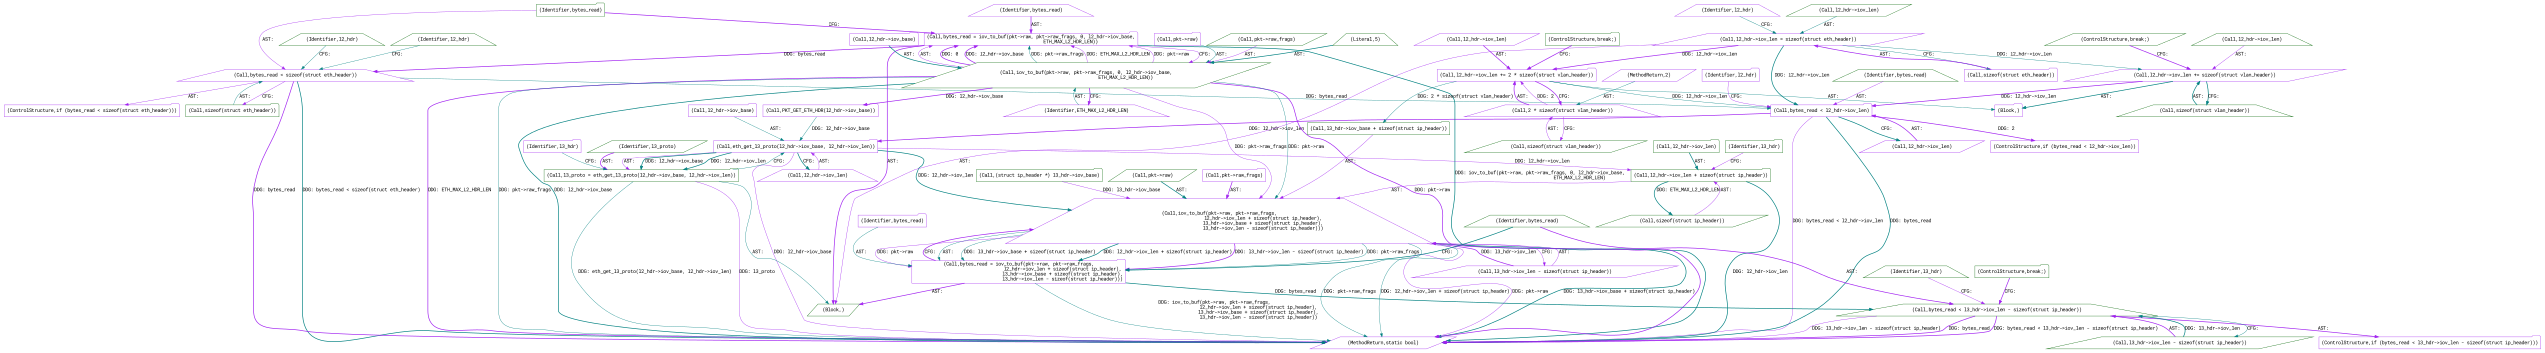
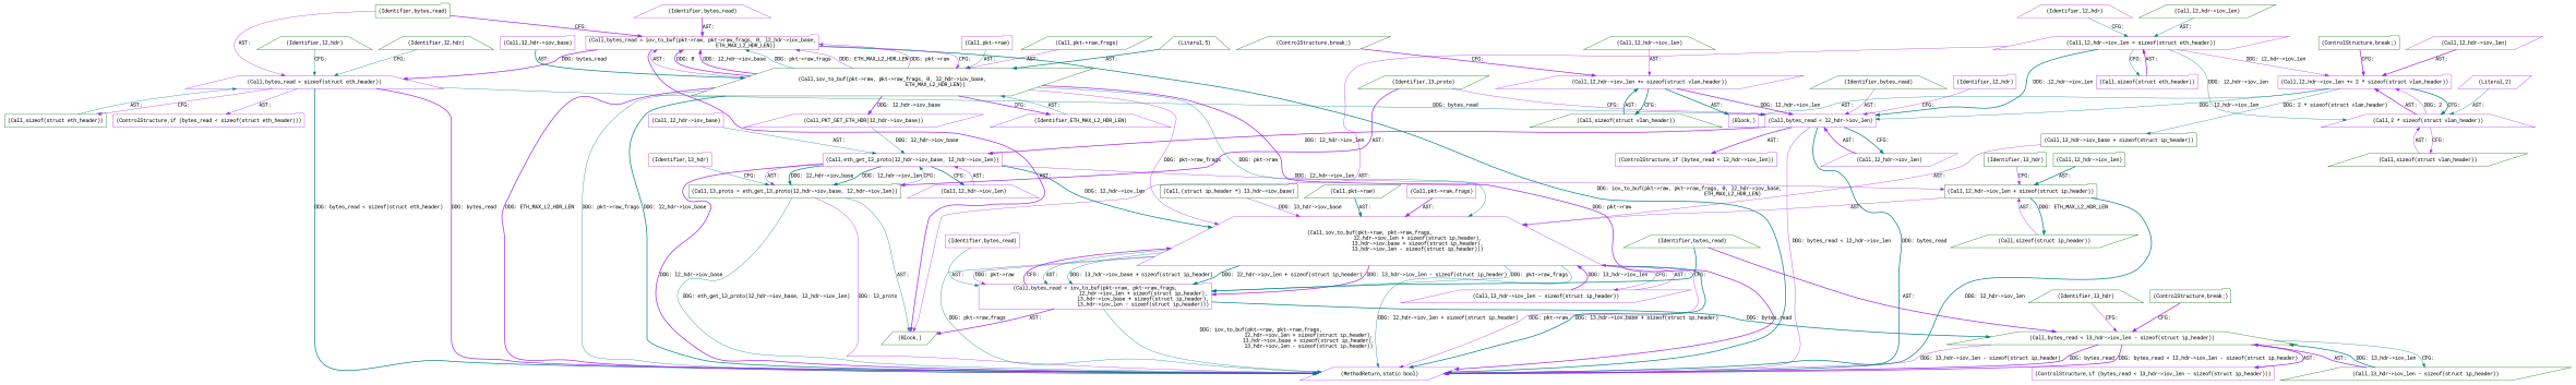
  digraph {
    fontname="Roboto Mono"
    node [color=purple fontname="Roboto Mono" shape=folder]
    edge [color=purple fontname="Roboto Mono" style=solid]
    n1 [label="(Call,bytes_read < l2_hdr->iov_len)"]
    n2 [label="(Call,eth_get_l3_proto(l2_hdr->iov_base, l2_hdr->iov_len))"]
    n3 [label="(ControlStructure,if (bytes_read < l2_hdr->iov_len))"]
    n4 [label="(MethodReturn,static bool)" shape=parallelogram]
    n5 [label="(Call,l2_hdr->iov_len)" shape=parallelogram]
    n6 [label="(Call,iov_to_buf(pkt->raw, pkt->raw_frags,\n                                l2_hdr->iov_len + sizeof(struct ip_header),\n                                l3_hdr->iov_base + sizeof(struct ip_header),\n                                l3_hdr->iov_len - sizeof(struct ip_header)))" shape=trapezium]
    n7 [color=darkgreen label="(Call,l3_proto = eth_get_l3_proto(l2_hdr->iov_base, l2_hdr->iov_len))"]
    n8 [color=darkgreen label="(Call,l2_hdr->iov_len + sizeof(struct ip_header))"]
    n9 [label="(Call,l2_hdr->iov_len)" shape=trapezium]
    n10 [label="(Call,bytes_read < sizeof(struct eth_header))" shape=trapezium]
    n11 [label="(ControlStructure,if (bytes_read < sizeof(struct eth_header)))"]
    n12 [color=darkgreen label="(Call,sizeof(struct eth_header))"]
    n13 [label="(Call,bytes_read = iov_to_buf(pkt->raw, pkt->raw_frags, 0, l2_hdr->iov_base,\n                             ETH_MAX_L2_HDR_LEN))"]
    n14 [color=darkgreen label="(Call,iov_to_buf(pkt->raw, pkt->raw_frags, 0, l2_hdr->iov_base,\n                             ETH_MAX_L2_HDR_LEN))" shape=parallelogram]
    n15 [color=darkgreen label="(Block,)" shape=parallelogram]
-   n16 [label="(Call,PKT_GET_ETH_HDR(l2_hdr->iov_base))"]
+   n16 [label="(Call,PKT_GET_ETH_HDR(l2_hdr->iov_base))" shape=parallelogram]
    n17 [label="(Identifier,ETH_MAX_L2_HDR_LEN)" shape=trapezium]
    n18 [label="(Call,bytes_read = iov_to_buf(pkt->raw, pkt->raw_frags,\n                                l2_hdr->iov_len + sizeof(struct ip_header),\n                                l3_hdr->iov_base + sizeof(struct ip_header),\n                                l3_hdr->iov_len - sizeof(struct ip_header)))"]
    n19 [label="(Call,l3_hdr->iov_len - sizeof(struct ip_header))" shape=parallelogram]
    n20 [label="(Call,l2_hdr->iov_len += 2 * sizeof(struct vlan_header))"]
    n21 [label="(Call,2 * sizeof(struct vlan_header))" shape=trapezium]
    n22 [label="(Block,)"]
    n23 [color=darkgreen label="(Call,l3_hdr->iov_base + sizeof(struct ip_header))"]
    n24 [color=darkgreen label="(Call,sizeof(struct vlan_header))" shape=parallelogram]
    n25 [label="(Call,l2_hdr->iov_len = sizeof(struct eth_header))" shape=parallelogram]
    n26 [label="(Call,l2_hdr->iov_len += sizeof(struct vlan_header))" shape=parallelogram]
    n27 [label="(Call,sizeof(struct eth_header))"]
    n28 [color=darkgreen label="(Call,sizeof(struct vlan_header))" shape=trapezium]
    n29 [color=darkgreen label="(Call,sizeof(struct ip_header))" shape=parallelogram]
    n30 [color=darkgreen label="(Call,bytes_read < l3_hdr->iov_len - sizeof(struct ip_header))" shape=trapezium]
    n31 [label="(ControlStructure,if (bytes_read < l3_hdr->iov_len - sizeof(struct ip_header)))"]
    n32 [color=darkgreen label="(Call,l3_hdr->iov_len - sizeof(struct ip_header))" shape=parallelogram]
    n33 [color=darkgreen label="(Identifier,l3_proto)" shape=parallelogram]
    n34 [color=darkgreen label="(Identifier,l3_hdr)"]
    n35 [label="(Identifier,bytes_read)" shape=trapezium]
    n36 [label="(Call,l2_hdr->iov_base)"]
    n37 [label="(Identifier,l3_hdr)"]
    n38 [color=darkgreen label="(Call,(struct ip_header *) l3_hdr->iov_base)"]
    n39 [color=darkgreen label="(ControlStructure,break;)"]
    n40 [color=darkgreen label="(Call,pkt->raw)" shape=parallelogram]
    n41 [color=darkgreen label="(ControlStructure,break;)"]
    n42 [color=darkgreen label="(Identifier,bytes_read)" shape=trapezium]
    n43 [label="(Call,pkt->raw)"]
    n44 [color=darkgreen label="(Call,l2_hdr->iov_len)"]
    n45 [label="(Call,pkt->raw_frags)"]
    n46 [color=darkgreen label="(Call,pkt->raw_frags)" shape=parallelogram]
    n47 [label="(Identifier,l2_hdr)"]
    n48 [color=darkgreen label="(Call,l2_hdr->iov_len)" shape=parallelogram]
    n49 [color=darkgreen label="(ControlStructure,break;)" shape=parallelogram]
    n50 [color=darkgreen label="(Identifier,l2_hdr)" shape=trapezium]
    n51 [color=darkgreen label="(Identifier,l2_hdr)" shape=trapezium]
    n52 [color=darkgreen label="(Literal,5)" shape=trapezium]
    n53 [label="(Identifier,l2_hdr)" shape=trapezium]
    n54 [label="(Call,l2_hdr->iov_base)"]
    n55 [label="(Identifier,bytes_read)"]
    n56 [color=darkgreen label="(Identifier,l3_hdr)" shape=trapezium]
    n57 [color=darkgreen label="(Identifier,bytes_read)"]
-   n58 [label="(MethodReturn,2)" shape=parallelogram]
+   n58 [label="(Literal,2)" shape=parallelogram]
    n59 [color=darkgreen label="(Call,l2_hdr->iov_len)" shape=trapezium]
    n60 [color=darkgreen label="(Identifier,bytes_read)" shape=trapezium]
    n61 [label="(Call,l2_hdr->iov_len)" shape=parallelogram]
    n1 -> n2 [label="DDG: l2_hdr->iov_len" style=bold]
-   n1 -> n3 [label="DDG: 2" style=bold]
+   n1 -> n3 [label="AST: " style=bold]
    n1 -> n4 [label="DDG: bytes_read < l2_hdr->iov_len"]
    n1 -> n4 [color=teal label="DDG: bytes_read" style=bold]
    n1 -> n5 [color=teal label="CFG: " style=bold]
-   n2 -> n4 [label="DDG: l2_hdr->iov_base"]
+   n2 -> n4 [label="DDG: l2_hdr->iov_base" style=bold]
    n2 -> n6 [color=teal label="DDG: l2_hdr->iov_len" style=bold]
    n2 -> n7 [label="AST: "]
    n2 -> n7 [color=teal label="DDG: l2_hdr->iov_base" style=bold]
    n2 -> n7 [color=teal label="DDG: l2_hdr->iov_len" style=bold]
    n2 -> n8 [label="DDG: l2_hdr->iov_len"]
    n2 -> n9 [color=teal label="CFG: " style=bold]
    n5 -> n1 [label="AST: " style=bold]
    n6 -> n4 [color=teal label="DDG: pkt->raw_frags"]
    n6 -> n4 [color=teal label="DDG: l2_hdr->iov_len + sizeof(struct ip_header)"]
    n6 -> n4 [label="DDG: pkt->raw"]
    n6 -> n4 [color=teal label="DDG: l3_hdr->iov_base + sizeof(struct ip_header)" style=bold]
    n6 -> n18 [color=teal label="AST: "]
    n6 -> n18 [color=teal label="DDG: l3_hdr->iov_base + sizeof(struct ip_header)"]
    n6 -> n18 [color=teal label="DDG: l2_hdr->iov_len + sizeof(struct ip_header)" style=bold]
    n6 -> n18 [label="DDG: l3_hdr->iov_len - sizeof(struct ip_header)" style=bold]
    n6 -> n18 [color=teal label="DDG: pkt->raw_frags"]
    n6 -> n18 [label="DDG: pkt->raw"]
    n6 -> n19 [label="CFG: "]
    n7 -> n2 [color=teal label="CFG: "]
    n7 -> n4 [color=teal label="DDG: eth_get_l3_proto(l2_hdr->iov_base, l2_hdr->iov_len)"]
    n7 -> n4 [label="DDG: l3_proto"]
    n7 -> n15 [color=teal label="AST: "]
    n8 -> n4 [color=teal label="DDG: l2_hdr->iov_len" style=bold]
    n8 -> n6 [label="AST: "]
    n8 -> n29 [color=teal label="DDG: ETH_MAX_L2_HDR_LEN" style=bold]
    n9 -> n2 [label="AST: "]
    n10 -> n1 [color=teal label="DDG: bytes_read"]
    n10 -> n4 [color=teal label="DDG: bytes_read < sizeof(struct eth_header)" style=bold]
    n10 -> n4 [label="DDG: bytes_read" style=bold]
    n10 -> n11 [label="AST: "]
    n10 -> n12 [label="CFG: "]
    n12 -> n10 [color=teal label="AST: "]
    n13 -> n4 [color=teal label="DDG: iov_to_buf(pkt->raw, pkt->raw_frags, 0, l2_hdr->iov_base,\n                             ETH_MAX_L2_HDR_LEN)" style=bold]
    n13 -> n10 [label="DDG: bytes_read" style=bold]
    n13 -> n14 [label="CFG: "]
    n13 -> n15 [label="AST: " style=bold]
    n14 -> n4 [label="DDG: pkt->raw" style=bold]
    n14 -> n4 [label="DDG: ETH_MAX_L2_HDR_LEN" style=bold]
    n14 -> n4 [color=teal label="DDG: pkt->raw_frags"]
    n14 -> n4 [color=teal label="DDG: l2_hdr->iov_base" style=bold]
    n14 -> n6 [color=teal label="DDG: pkt->raw"]
    n14 -> n6 [label="DDG: pkt->raw_frags"]
    n14 -> n13 [label="AST: "]
    n14 -> n13 [label="DDG: 0" style=bold]
    n14 -> n13 [label="DDG: l2_hdr->iov_base" style=bold]
    n14 -> n13 [color=teal label="DDG: pkt->raw_frags"]
    n14 -> n13 [label="DDG: ETH_MAX_L2_HDR_LEN"]
    n14 -> n13 [label="DDG: pkt->raw"]
    n14 -> n16 [label="DDG: l2_hdr->iov_base" style=bold]
    n14 -> n17 [label="CFG: " style=bold]
    n16 -> n2 [color=teal label="DDG: l2_hdr->iov_base"]
    n17 -> n14 [color=teal label="AST: "]
    n18 -> n4 [color=teal label="DDG: iov_to_buf(pkt->raw, pkt->raw_frags,\n                                l2_hdr->iov_len + sizeof(struct ip_header),\n                                l3_hdr->iov_base + sizeof(struct ip_header),\n                                l3_hdr->iov_len - sizeof(struct ip_header))"]
    n18 -> n6 [label="CFG: " style=bold]
    n18 -> n15 [label="AST: " style=bold]
    n18 -> n30 [color=teal label="DDG: bytes_read" style=bold]
    n19 -> n6 [label="AST: "]
    n19 -> n6 [label="DDG: l3_hdr->iov_len" style=bold]
    n20 -> n1 [color=teal label="DDG: l2_hdr->iov_len"]
-   n20 -> n21 [label="CFG: " style=bold]
+   n20 -> n21 [color=teal label="CFG: " style=bold]
    n20 -> n22 [color=teal label="AST: "]
    n20 -> n23 [color=teal label="DDG: 2 * sizeof(struct vlan_header)"]
    n21 -> n20 [label="AST: " style=bold]
    n21 -> n20 [label="DDG: 2"]
    n21 -> n24 [label="CFG: "]
    n23 -> n6 [label="AST: "]
    n24 -> n21 [label="AST: "]
    n25 -> n1 [color=teal label="DDG: l2_hdr->iov_len" style=bold]
    n25 -> n15 [label="AST: "]
-   n25 -> n20 [label="DDG: l2_hdr->iov_len" style=bold]
-   n25 -> n26 [color=teal label="DDG: l2_hdr->iov_len"]
+   n25 -> n20 [label="DDG: l2_hdr->iov_len"]
+   n25 -> n21 [color=teal label="DDG: l2_hdr->iov_len"]
    n25 -> n27 [color=teal label="CFG: "]
    n26 -> n1 [label="DDG: l2_hdr->iov_len" style=bold]
    n26 -> n22 [color=teal label="AST: " style=bold]
    n26 -> n28 [color=teal label="CFG: " style=bold]
    n27 -> n25 [label="AST: " style=bold]
    n28 -> n26 [color=teal label="AST: " style=bold]
    n29 -> n8 [label="AST: "]
    n30 -> n4 [label="DDG: l3_hdr->iov_len - sizeof(struct ip_header)"]
    n30 -> n4 [label="DDG: bytes_read" style=bold]
    n30 -> n4 [label="DDG: bytes_read < l3_hdr->iov_len - sizeof(struct ip_header)" style=bold]
    n30 -> n31 [label="AST: " style=bold]
    n30 -> n32 [color=teal label="CFG: "]
    n32 -> n30 [label="AST: " style=bold]
    n32 -> n30 [color=teal label="DDG: l3_hdr->iov_len" style=bold]
+   n33 -> n1 [label="CFG: "]
    n33 -> n7 [label="AST: " style=bold]
    n34 -> n8 [label="CFG: "]
    n35 -> n13 [label="AST: " style=bold]
    n36 -> n14 [color=teal label="AST: " style=bold]
    n37 -> n7 [color=teal label="CFG: "]
    n38 -> n6 [label="DDG: l3_hdr->iov_base"]
    n39 -> n30 [label="CFG: " style=bold]
    n40 -> n6 [color=teal label="AST: " style=bold]
    n41 -> n20 [label="CFG: " style=bold]
    n42 -> n1 [label="AST: "]
    n43 -> n14 [color=teal label="AST: "]
    n44 -> n8 [color=teal label="AST: " style=bold]
    n45 -> n6 [label="AST: " style=bold]
    n46 -> n14 [label="AST: "]
    n47 -> n1 [label="CFG: "]
    n48 -> n25 [color=teal label="AST: "]
    n49 -> n26 [label="CFG: " style=bold]
    n50 -> n10 [color=teal label="CFG: "]
    n51 -> n10 [color=teal label="CFG: "]
    n52 -> n14 [color=teal label="AST: " style=bold]
    n53 -> n25 [color=teal label="CFG: "]
    n54 -> n2 [color=teal label="AST: "]
    n55 -> n18 [color=teal label="AST: "]
    n56 -> n30 [label="CFG: "]
    n57 -> n10 [label="AST: "]
    n57 -> n13 [label="CFG: " style=bold]
    n58 -> n21 [color=teal label="AST: "]
    n59 -> n26 [label="AST: "]
    n60 -> n18 [color=teal label="CFG: " style=bold]
    n60 -> n30 [label="AST: " style=bold]
    n61 -> n20 [label="AST: " style=bold]
  }
